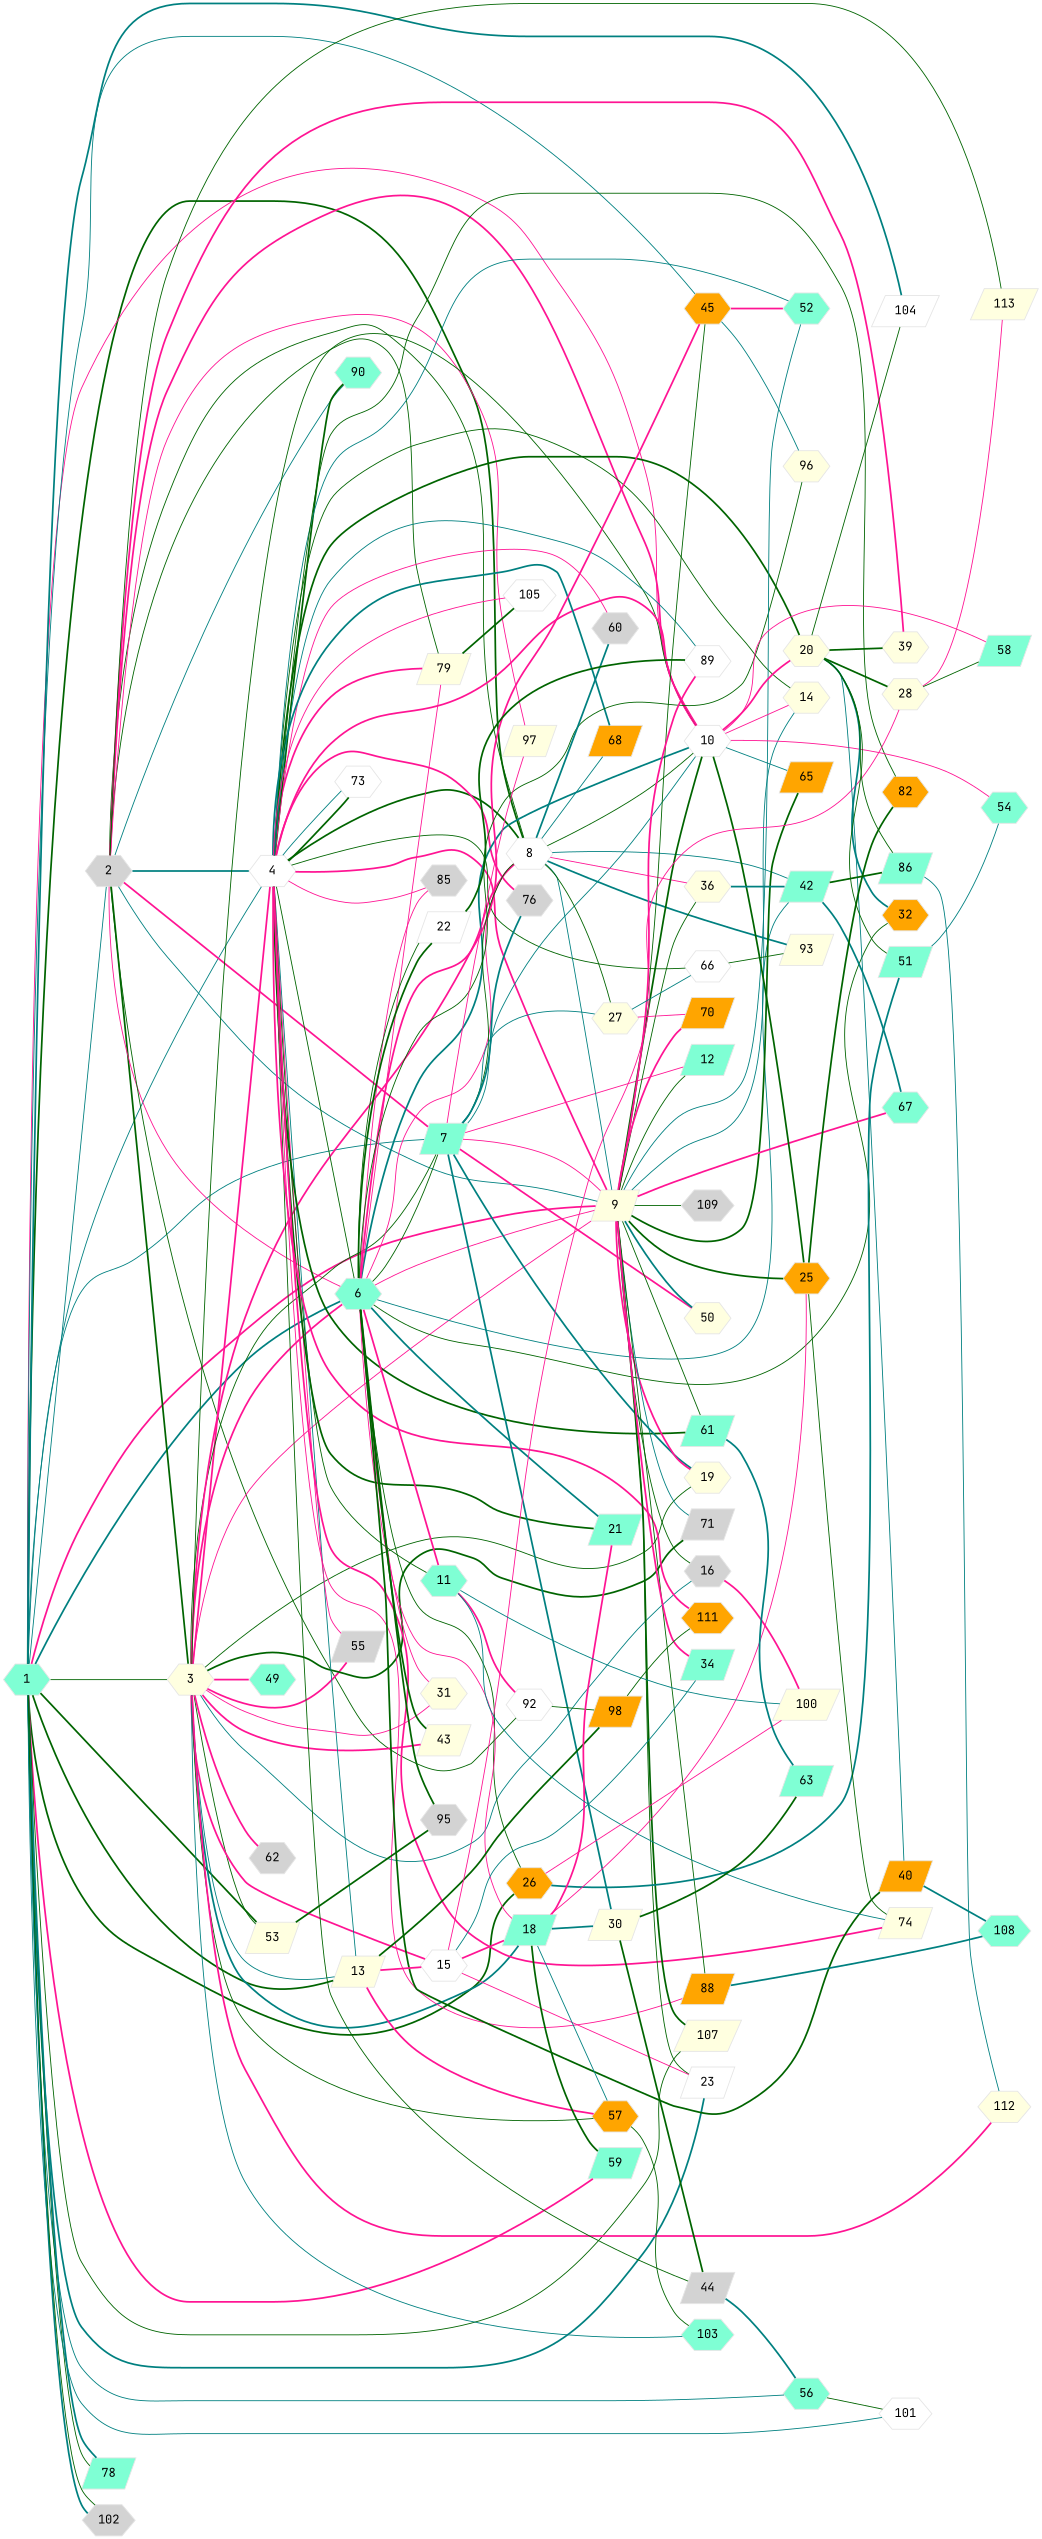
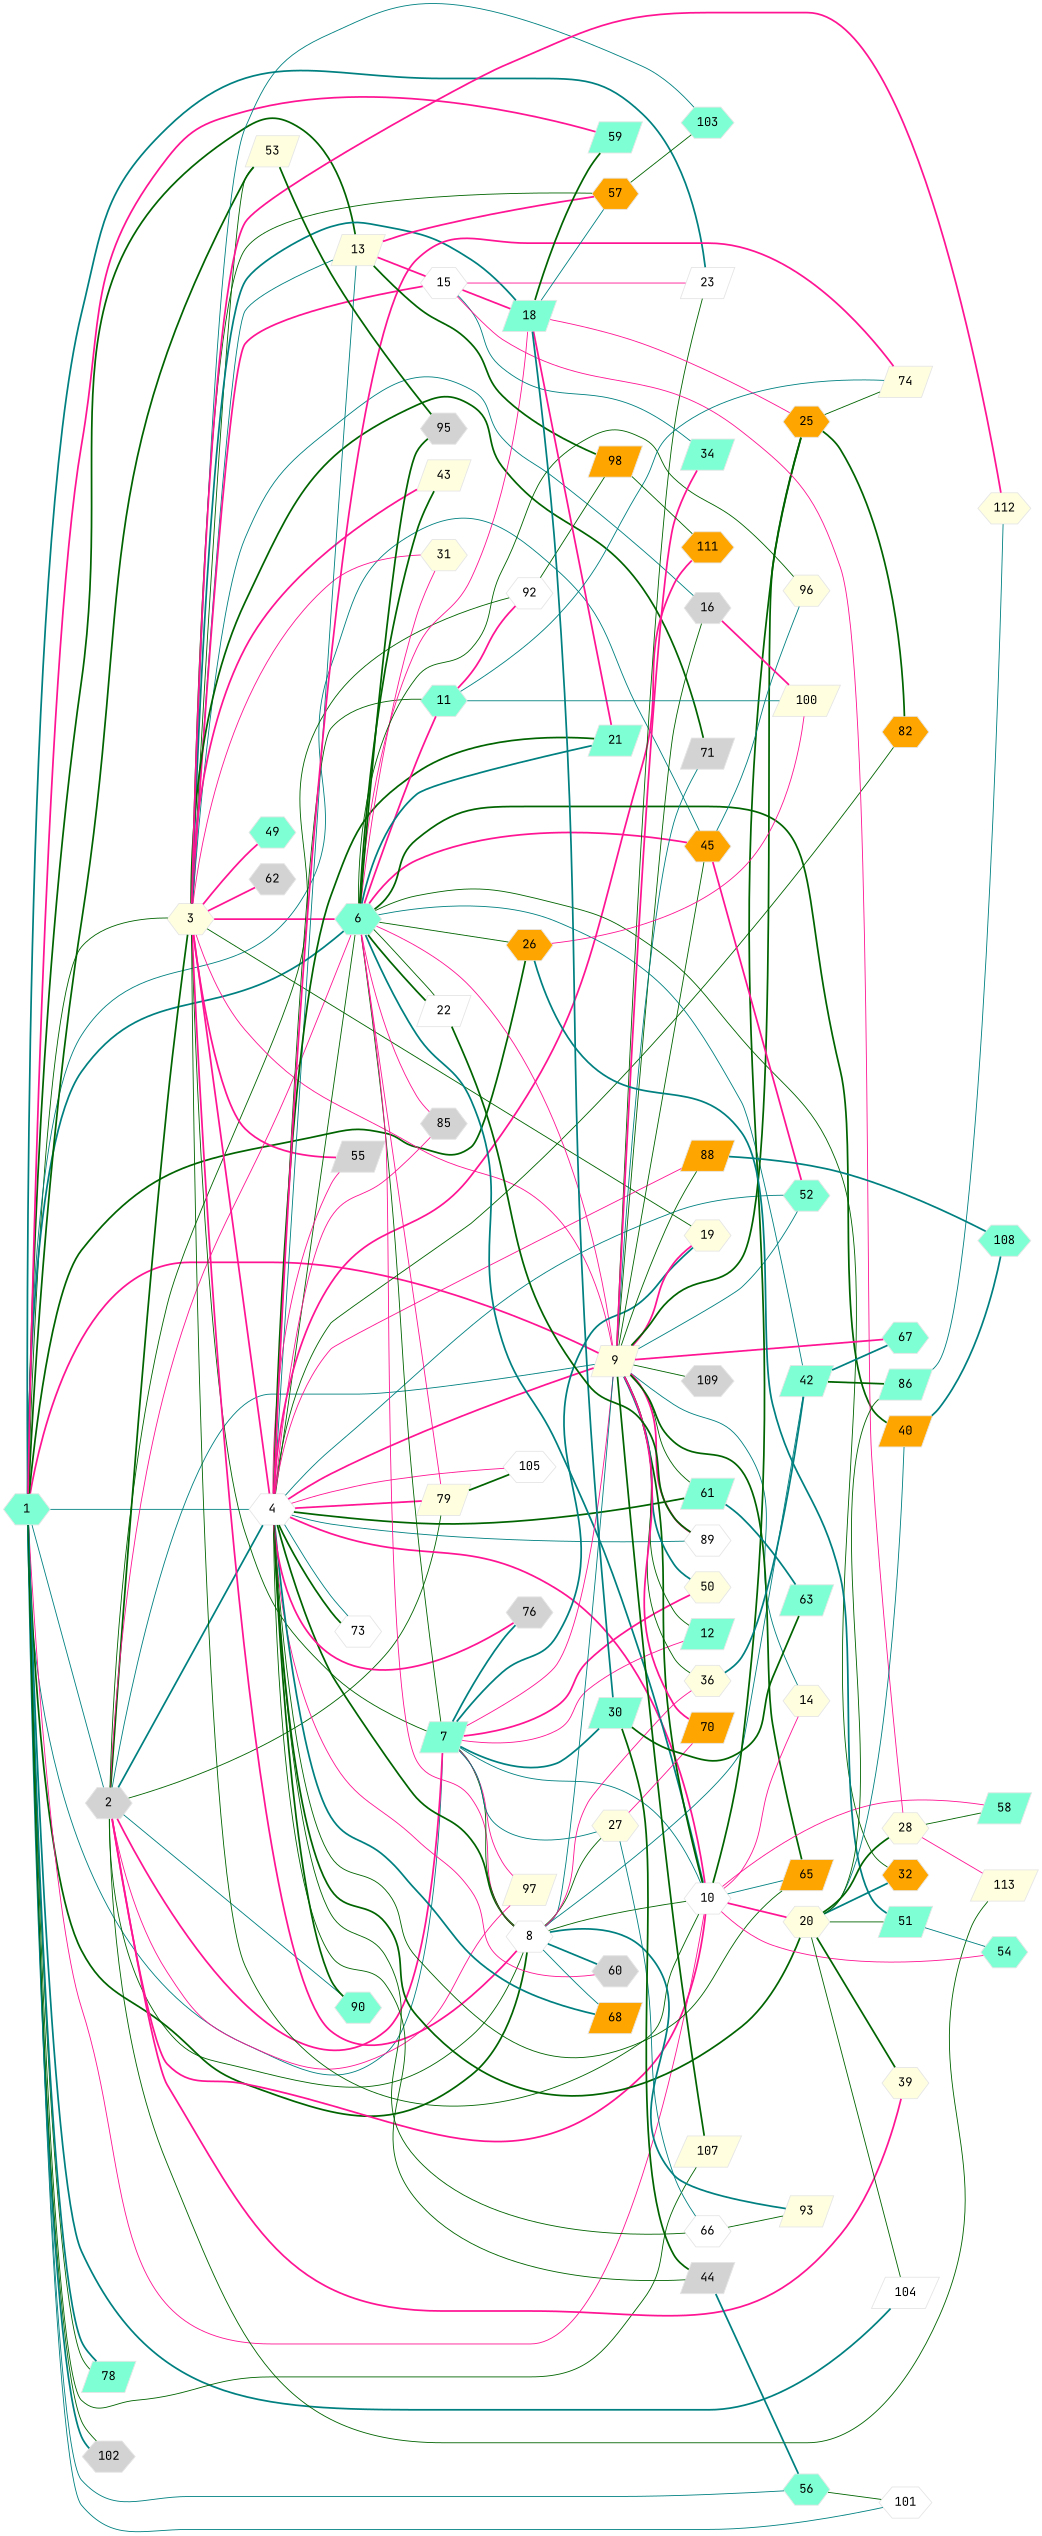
  graph {
    fontname="JetBrains Mono"
    rankdir=LR
    node [color=gray90 fillcolor=aquamarine fontname="JetBrains Mono" shape=hexagon style=filled]
    edge [color=darkgreen fontname="JetBrains Mono" style=solid]
    1 [super="+80"]
    2 [fillcolor=lightgrey super="+24"]
    3 [fillcolor=lightyellow super="+5"]
    4 [fillcolor=white super="+87"]
    6 [super="+64"]
    7 [shape=parallelogram super="+17"]
    8 [fillcolor=white super="+83"]
    9 [fillcolor=lightyellow shape=parallelogram super="+29"]
    10 [fillcolor=white super="+41"]
    13 [fillcolor=lightyellow shape=parallelogram super="+69"]
    23 [fillcolor=white shape=parallelogram]
    26 [fillcolor=orange]
    45 [fillcolor=orange super="+94"]
    53 [fillcolor=lightyellow shape=parallelogram]
    56
    59 [shape=parallelogram]
    78 [shape=parallelogram]
    101 [fillcolor=white]
    102 [fillcolor=lightgrey]
    104 [fillcolor=white shape=parallelogram]
    107 [fillcolor=lightyellow shape=parallelogram]
    39 [fillcolor=lightyellow]
    79 [fillcolor=lightyellow shape=parallelogram super="+99"]
    90
    92 [fillcolor=white]
    97 [fillcolor=lightyellow shape=parallelogram]
    113 [fillcolor=lightyellow shape=parallelogram]
    15 [fillcolor=white super="+33"]
    16 [fillcolor=lightgrey super="+37"]
    18 [shape=parallelogram super="+110"]
    19 [fillcolor=lightyellow super="+77"]
    31 [fillcolor=lightyellow]
    43 [fillcolor=lightyellow shape=parallelogram]
    49
    55 [fillcolor=lightgrey shape=parallelogram]
    57 [fillcolor=orange super="+84"]
    62 [fillcolor=lightgrey]
    71 [fillcolor=lightgrey shape=parallelogram]
    103
    112 [fillcolor=lightyellow]
    11
    14 [fillcolor=lightyellow]
    20 [fillcolor=lightyellow super="+35"]
    21 [shape=parallelogram]
    44 [fillcolor=lightgrey shape=parallelogram]
    52 [super="+91"]
    60 [fillcolor=lightgrey]
    61 [shape=parallelogram]
    66 [fillcolor=white]
    68 [fillcolor=orange shape=parallelogram]
    73 [fillcolor=white]
    74 [fillcolor=lightyellow shape=parallelogram super="+75"]
    76 [fillcolor=lightgrey]
    82 [fillcolor=orange]
    85 [fillcolor=lightgrey]
    88 [fillcolor=orange shape=parallelogram]
    89 [fillcolor=white super="+106"]
    105 [fillcolor=white]
    111 [fillcolor=orange]
    22 [fillcolor=white shape=parallelogram]
    32 [fillcolor=orange super="+38"]
    40 [fillcolor=orange shape=parallelogram]
    42 [shape=parallelogram super="+46"]
    95 [fillcolor=lightgrey]
    96 [fillcolor=lightyellow]
    12 [shape=parallelogram]
    27 [fillcolor=lightyellow]
-   30 [fillcolor=lightyellow shape=parallelogram]
+   30 [shape=parallelogram]
    50 [fillcolor=lightyellow]
    36 [fillcolor=lightyellow super="+47"]
    93 [fillcolor=lightyellow shape=parallelogram]
    25 [fillcolor=orange super="+48"]
    34 [shape=parallelogram super="+72"]
    65 [fillcolor=orange shape=parallelogram]
    67
    70 [fillcolor=orange shape=parallelogram]
    109 [fillcolor=lightgrey]
    54
    58 [shape=parallelogram]
    98 [fillcolor=orange shape=parallelogram]
    100 [fillcolor=lightyellow shape=parallelogram super="+114"]
    51 [shape=parallelogram]
    28 [fillcolor=lightyellow]
    86 [shape=parallelogram]
    63 [shape=parallelogram]
    108
    1 -- 2 [color=teal]
    1 -- 3 [weight=3]
    1 -- 4 [color=teal weight=2]
    1 -- 6 [color=teal style=bold]
    1 -- 7 [color=teal]
    1 -- 8 [style=bold]
    1 -- 9 [color=deeppink style=bold]
    1 -- 10 [color=deeppink]
    1 -- 13 [style=bold]
    1 -- 23 [color=teal style=bold]
    1 -- 26 [style=bold]
    1 -- 45 [color=teal]
    1 -- 53 [style=bold]
    1 -- 56 [color=teal]
    1 -- 59 [color=deeppink style=bold]
    1 -- 78
    1 -- 78 [color=teal style=bold]
    1 -- 101 [color=teal]
    1 -- 102 [color=teal style=bold]
    1 -- 102
    1 -- 104 [color=teal style=bold]
    1 -- 107
    2 -- 3 [style=bold weight=2]
    2 -- 4 [color=teal style=bold]
    2 -- 6 [color=deeppink]
    2 -- 7 [color=deeppink style=bold]
    2 -- 8
    2 -- 9 [color=teal]
    2 -- 10 [color=deeppink style=bold]
    2 -- 39 [color=deeppink style=bold]
    2 -- 79
    2 -- 90 [color=teal]
    2 -- 92
    2 -- 97 [color=deeppink]
    2 -- 113
    3 -- 4 [color=deeppink style=bold weight=2]
    3 -- 6 [color=deeppink style=bold weight=2]
    3 -- 7 [weight=3]
    3 -- 8 [color=deeppink style=bold weight=2]
    3 -- 9 [color=deeppink weight=2]
    3 -- 10 [weight=2]
    3 -- 13 [color=teal]
    3 -- 53
    3 -- 15 [color=deeppink style=bold]
    3 -- 16 [color=teal weight=2]
    3 -- 18 [color=teal style=bold]
    3 -- 19
    3 -- 31 [color=deeppink]
    3 -- 43 [color=deeppink style=bold]
    3 -- 49 [color=deeppink style=bold weight=2]
    3 -- 55 [color=deeppink style=bold]
    3 -- 57
    3 -- 62 [color=deeppink style=bold weight=2]
    3 -- 71 [style=bold]
    3 -- 103 [color=teal]
    3 -- 112 [color=deeppink style=bold]
    4 -- 6
    4 -- 8 [style=bold]
    4 -- 9 [color=deeppink style=bold weight=2]
    4 -- 10 [color=deeppink style=bold]
    4 -- 13 [color=teal]
    4 -- 79 [color=deeppink style=bold]
    4 -- 90 [style=bold]
    4 -- 55 [color=deeppink]
    4 -- 11
-   4 -- 14
+   4 -- 65
    4 -- 20 [style=bold weight=2]
    4 -- 21 [style=bold]
    4 -- 44
    4 -- 52 [color=teal]
    4 -- 60 [color=deeppink]
    4 -- 61 [style=bold]
    4 -- 66
    4 -- 68 [color=teal style=bold]
    4 -- 73 [style=bold]
    4 -- 73 [color=teal]
    4 -- 74 [color=deeppink style=bold]
    4 -- 76 [color=deeppink style=bold]
    4 -- 82
    4 -- 85 [color=deeppink]
    4 -- 88 [color=deeppink]
    4 -- 89 [color=teal]
    4 -- 105 [color=deeppink]
    4 -- 111 [color=deeppink style=bold]
    6 -- 7
    6 -- 8 [color=deeppink]
    6 -- 9 [color=deeppink]
    6 -- 10 [color=teal style=bold]
    6 -- 26
    6 -- 45 [color=deeppink style=bold]
    6 -- 79 [color=deeppink]
    6 -- 18 [color=deeppink]
    6 -- 31 [color=deeppink]
    6 -- 43 [style=bold]
    6 -- 11 [color=deeppink style=bold]
    6 -- 21 [color=teal style=bold]
    6 -- 85 [color=deeppink]
    6 -- 22 [style=bold]
    6 -- 22
    6 -- 32
    6 -- 40 [style=bold]
    6 -- 42 [color=teal]
    6 -- 95 [style=bold]
    6 -- 96
    7 -- 8
    7 -- 9 [color=deeppink]
    7 -- 10 [color=teal]
    7 -- 97 [color=deeppink]
    7 -- 19 [color=teal style=bold]
    7 -- 76 [color=teal style=bold]
    7 -- 12 [color=deeppink]
    7 -- 27 [color=teal]
    7 -- 30 [color=teal style=bold]
    7 -- 50 [color=deeppink style=bold]
    8 -- 9 [color=teal]
    8 -- 10 [weight=2]
    8 -- 60 [color=teal style=bold]
    8 -- 68 [color=teal]
    8 -- 42 [color=teal]
    8 -- 27
    8 -- 36 [color=deeppink]
    8 -- 93 [color=teal style=bold]
    9 -- 10 [style=bold]
    9 -- 23
    9 -- 45
    9 -- 107 [style=bold]
    9 -- 16
    9 -- 19 [color=deeppink style=bold]
    9 -- 71 [color=teal]
    9 -- 14 [color=teal]
    9 -- 52 [color=teal]
    9 -- 61
    9 -- 88
    9 -- 89 [color=deeppink style=bold]
    9 -- 12
    9 -- 50 [color=teal style=bold]
    9 -- 36
    9 -- 25 [style=bold]
    9 -- 34 [color=deeppink style=bold weight=2]
    9 -- 65 [style=bold]
    9 -- 67 [color=deeppink style=bold]
    9 -- 70 [color=deeppink style=bold]
    9 -- 109
    10 -- 14 [color=deeppink]
    10 -- 20 [color=deeppink style=bold]
    10 -- 25 [style=bold]
    10 -- 65 [color=teal]
    10 -- 54 [color=deeppink]
    10 -- 58 [color=deeppink]
    13 -- 15 [color=deeppink style=bold]
    13 -- 57 [color=deeppink style=bold]
    13 -- 98 [style=bold]
    26 -- 100 [color=deeppink]
    26 -- 51 [color=teal style=bold]
    45 -- 52 [color=deeppink style=bold]
    45 -- 96 [color=teal]
    53 -- 95 [style=bold]
    56 -- 101
    79 -- 105 [style=bold]
    92 -- 98
    15 -- 23 [color=deeppink]
    15 -- 18 [color=deeppink style=bold]
    15 -- 34 [color=teal]
    15 -- 28 [color=deeppink]
    16 -- 100 [color=deeppink style=bold]
    18 -- 59 [style=bold]
    18 -- 57 [color=teal]
    18 -- 21 [color=deeppink style=bold]
    18 -- 30 [color=teal style=bold]
    18 -- 25 [color=deeppink]
    57 -- 103
    11 -- 92 [color=deeppink style=bold]
    11 -- 74 [color=teal]
    11 -- 100 [color=teal]
    20 -- 104
    20 -- 39 [style=bold]
    20 -- 32 [color=teal style=bold]
    20 -- 40 [color=teal]
    20 -- 51
    20 -- 28 [style=bold]
    20 -- 86
    44 -- 56 [color=teal style=bold]
    61 -- 63 [color=teal style=bold]
    66 -- 93
    88 -- 108 [color=teal style=bold]
    22 -- 89 [style=bold]
    40 -- 108 [color=teal style=bold]
    42 -- 67 [color=teal style=bold]
    42 -- 86 [style=bold]
    27 -- 66 [color=teal]
    27 -- 70 [color=deeppink]
    30 -- 44 [style=bold]
    30 -- 63 [style=bold]
    36 -- 42 [color=teal style=bold weight=2]
    25 -- 74
    25 -- 82 [style=bold]
    98 -- 111
    51 -- 54 [color=teal]
    28 -- 113 [color=deeppink]
    28 -- 58
    86 -- 112 [color=teal]
  }
